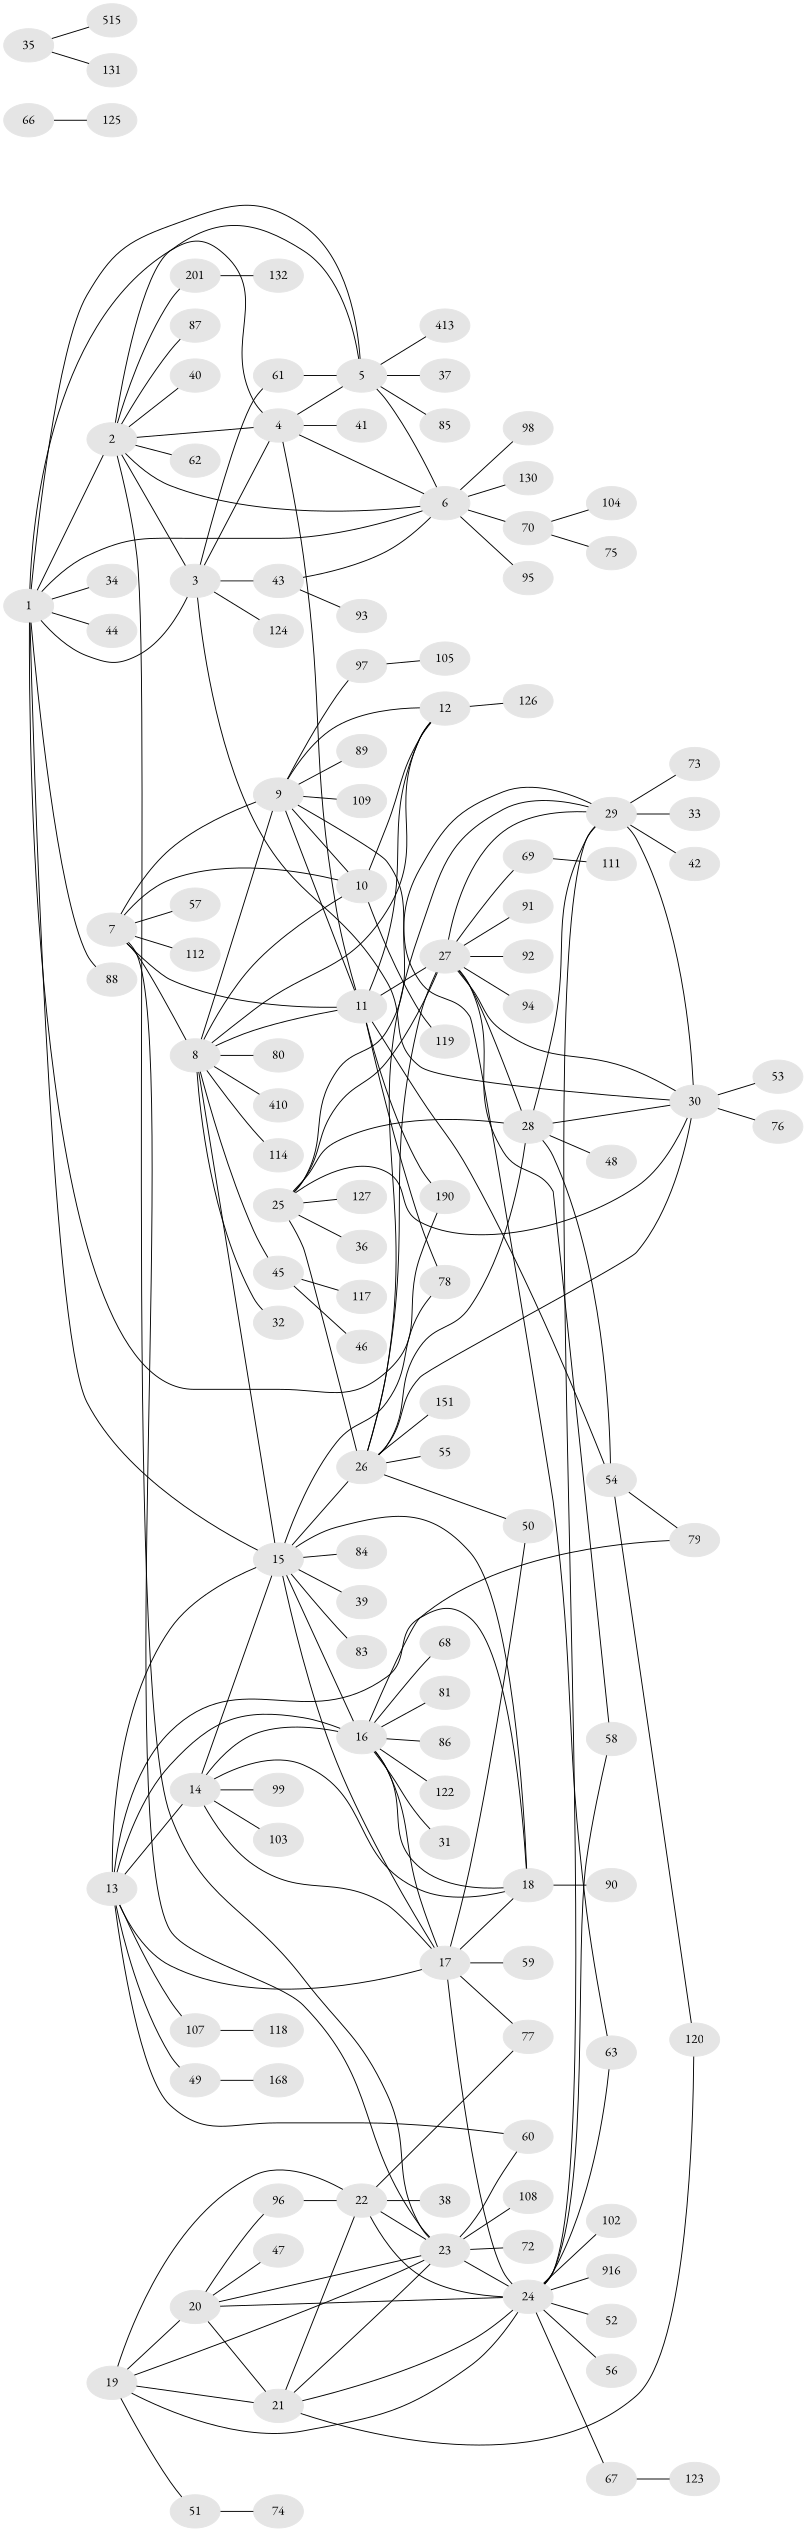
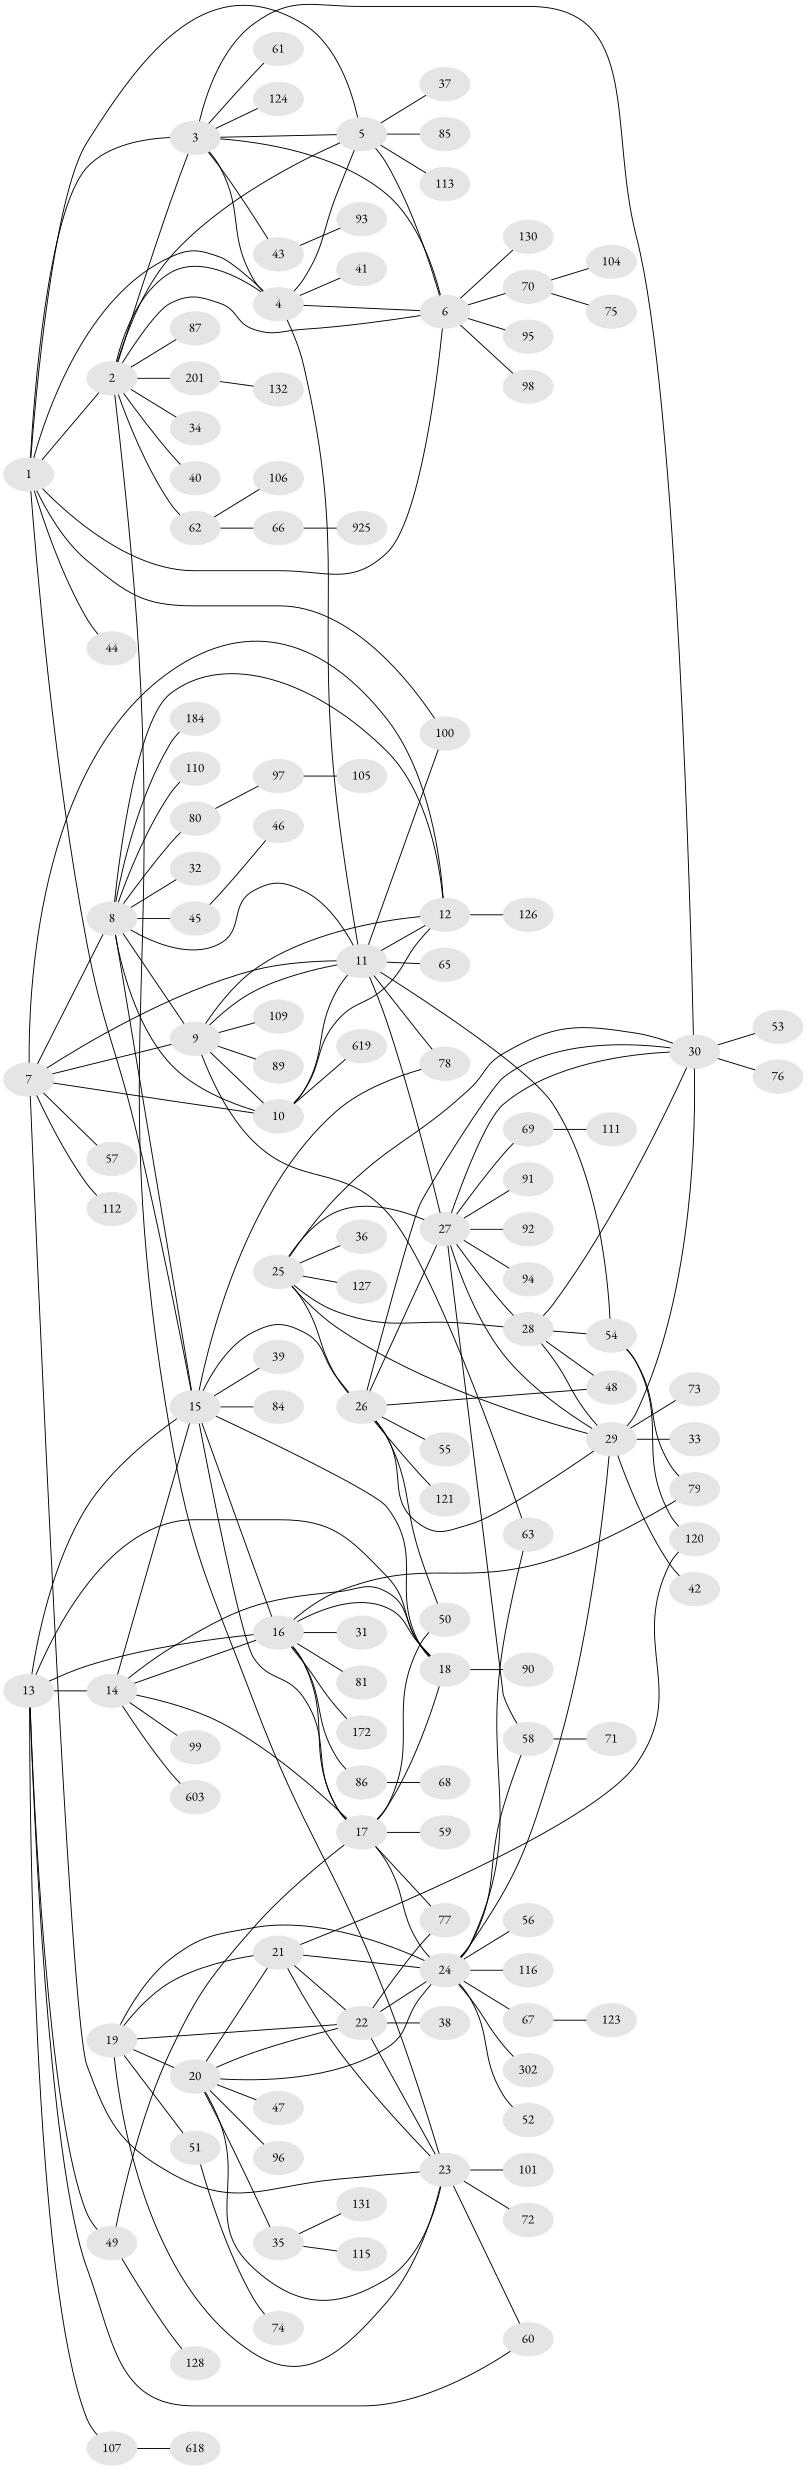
  graph {
    fontname="EB Garamond"
    rankdir=LR
    node [color=gray90 fontname="EB Garamond" style=filled]
    edge [fontname="EB Garamond"]
    1
    2
    3
    4
    5
    6
    15
    34
    44
-   88
-   100 [label=190]
+   100
    23
    40
    62
    87
    n16 [label=201]
    30
    43
    61
    124
    11
    41
    37
    85
-   113 [label=413]
+   113
    70
    95
    98
    130
    78
    16
    17
    18
    26
    39
-   83
    84
    60
    24
    72
-   108
+   108 [label=101]
    66
+   106
    132
    53
    76
    93
    12
    27
    54
+   65
    75
    104
    7
    8
    9
    10
    57
    112
    32
    45
    80
-   110 [label=410]
-   114
+   110
+   114 [label=184]
    63
    89
    97
    109
-   119
+   119 [label=619]
    126
    46
-   117
    105
    29
    58
    28
    69
    91
    92
    94
    79
    120
    13
    14
    49
    107
    99
-   103
+   103 [label=603]
    31
    68
    81
    86
-   122
+   122 [label=172]
    50
    59
    77
    90
-   128 [label=168]
-   118
+   128
+   118 [label=618]
    55
-   121 [label=151]
+   121
    52
    56
    67
-   102
-   116 [label=916]
+   102 [label=302]
+   116
    19
    20
    21
    22
    51
    35
    47
    96
    38
    74
-   115 [label=515]
+   115
    131
    33
    42
    73
+   71
    123
    25
    36
    127
    48
    111
-   125
+   125 [label=925]
    1 -- 2
    1 -- 3
    1 -- 4
    1 -- 5
    1 -- 6
    1 -- 15
-   1 -- 34
+   2 -- 34
    1 -- 44
-   1 -- 88
    1 -- 100
    2 -- 3
    2 -- 4
    2 -- 5
    2 -- 6
    2 -- 23
    2 -- 40
    2 -- 62
    2 -- 87
    2 -- n16
    3 -- 4
-   61 -- 5
-   43 -- 6
+   3 -- 5
+   3 -- 6
    3 -- 30
    3 -- 43
    3 -- 61
    3 -- 124
    4 -- 5
    4 -- 6
    4 -- 11
    4 -- 41
    5 -- 6
    5 -- 37
    5 -- 85
    5 -- 113
    6 -- 70
    6 -- 95
    6 -- 98
    6 -- 130
    15 -- 78
    15 -- 16
    15 -- 17
    15 -- 18
    15 -- 26
    15 -- 39
-   15 -- 83
    15 -- 84
    23 -- 60
-   23 -- 24
    23 -- 72
    23 -- 108
+   62 -- 66
+   62 -- 106
    n16 -- 132
    30 -- 53
    30 -- 76
    43 -- 93
    11 -- 100
    11 -- 78
    11 -- 12
    11 -- 27
    11 -- 54
+   11 -- 65
    70 -- 75
    70 -- 104
    16 -- 17
    16 -- 18
    16 -- 79
    16 -- 31
-   16 -- 68
+   86 -- 68
    16 -- 81
    16 -- 86
    16 -- 122
    17 -- 18
    17 -- 24
    17 -- 50
    17 -- 59
    17 -- 77
    18 -- 90
    26 -- 30
    26 -- 27
    26 -- 29
-   26 -- 28
+   26 -- 48
    26 -- 50
    26 -- 55
    26 -- 121
    24 -- 63
    24 -- 29
    24 -- 58
    24 -- 52
    24 -- 56
    24 -- 67
    24 -- 102
    24 -- 116
    66 -- 125
    12 -- 126
    27 -- 30
    27 -- 29
    27 -- 58
    27 -- 28
    27 -- 69
    27 -- 91
    27 -- 92
    27 -- 94
    54 -- 79
    54 -- 120
    7 -- 23
    7 -- 11
+   7 -- 12
    7 -- 8
    7 -- 9
    7 -- 10
    7 -- 57
    7 -- 112
    8 -- 15
    8 -- 11
    8 -- 12
    8 -- 9
    8 -- 10
    8 -- 32
    8 -- 45
    8 -- 80
    8 -- 110
    8 -- 114
    9 -- 11
    9 -- 12
    9 -- 10
    9 -- 63
    9 -- 89
-   9 -- 97
+   80 -- 97
    9 -- 109
+   10 -- 11
    10 -- 12
    10 -- 119
    45 -- 46
-   45 -- 117
    97 -- 105
    29 -- 30
    29 -- 33
    29 -- 42
    29 -- 73
+   58 -- 71
    28 -- 30
    28 -- 54
    28 -- 29
    28 -- 48
    69 -- 111
    13 -- 15
    13 -- 16
-   13 -- 17
+   49 -- 17
    13 -- 18
    13 -- 60
    13 -- 14
    13 -- 49
    13 -- 107
    14 -- 15
    14 -- 16
    14 -- 17
    14 -- 18
    14 -- 99
    14 -- 103
    49 -- 128
    107 -- 118
    67 -- 123
    19 -- 23
    19 -- 24
    19 -- 20
    19 -- 21
    19 -- 22
    19 -- 51
    20 -- 23
    20 -- 24
    20 -- 21
-   96 -- 22
+   20 -- 22
+   20 -- 35
    20 -- 47
    20 -- 96
    21 -- 23
    21 -- 24
    21 -- 120
    21 -- 22
    22 -- 23
    22 -- 24
    22 -- 77
    22 -- 38
    51 -- 74
    35 -- 115
    35 -- 131
    25 -- 30
    25 -- 26
    25 -- 27
    25 -- 29
    25 -- 28
    25 -- 36
    25 -- 127
  }
